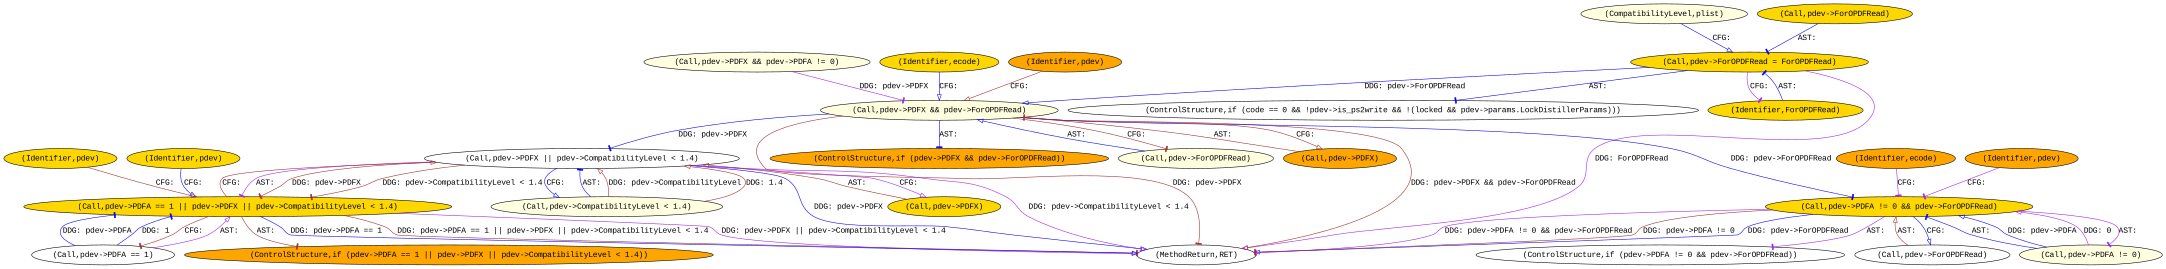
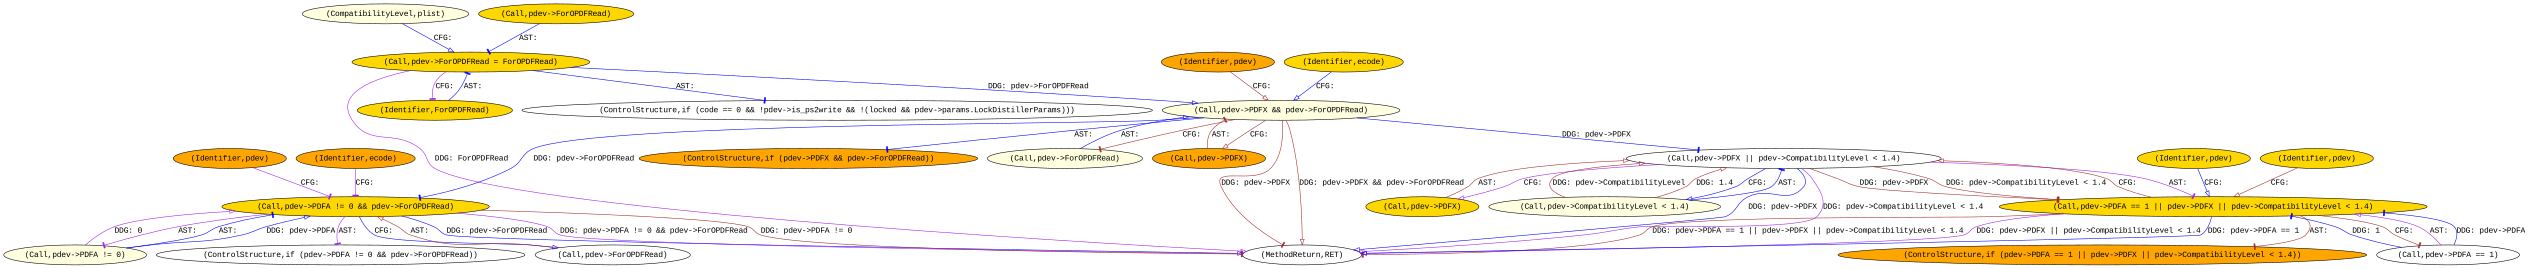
  digraph {
    fontname="Liberation Mono"
    node [fillcolor=gold fontname="Liberation Mono" style=filled]
    edge [arrowhead=tee color=blue fontname="Liberation Mono"]
    n1 [label="(Call,pdev->ForOPDFRead = ForOPDFRead)"]
    n2 [fillcolor=lightyellow label="(Call,pdev->PDFX && pdev->ForOPDFRead)"]
    n3 [fillcolor=white label="(MethodReturn,RET)"]
    n4 [label="(Identifier,ForOPDFRead)"]
    n5 [fillcolor=white label="(ControlStructure,if (code == 0 && !pdev->is_ps2write && !(locked && pdev->params.LockDistillerParams)))"]
    n6 [label="(Call,pdev->PDFA != 0 && pdev->ForOPDFRead)"]
    n7 [fillcolor=white label="(Call,pdev->PDFX || pdev->CompatibilityLevel < 1.4)"]
    n8 [fillcolor=orange label="(ControlStructure,if (pdev->PDFX && pdev->ForOPDFRead))"]
    n9 [fillcolor=lightyellow label="(Call,pdev->ForOPDFRead)"]
    n10 [fillcolor=orange label="(Call,pdev->PDFX)"]
    n11 [fillcolor=white label="(ControlStructure,if (pdev->PDFA != 0 && pdev->ForOPDFRead))"]
    n12 [fillcolor=white label="(Call,pdev->ForOPDFRead)"]
    n13 [fillcolor=lightyellow label="(Call,pdev->PDFA != 0)"]
    n14 [label="(Call,pdev->PDFA == 1 || pdev->PDFX || pdev->CompatibilityLevel < 1.4)"]
    n15 [fillcolor=lightyellow label="(Call,pdev->CompatibilityLevel < 1.4)"]
    n16 [label="(Call,pdev->PDFX)"]
    n17 [fillcolor=white label="(Call,pdev->PDFA == 1)"]
    n18 [fillcolor=orange label="(ControlStructure,if (pdev->PDFA == 1 || pdev->PDFX || pdev->CompatibilityLevel < 1.4))"]
    n19 [label="(Identifier,pdev)"]
-   n20 [fillcolor=lightyellow label="(Call,pdev->PDFX && pdev->PDFA != 0)"]
    n21 [label="(Identifier,ecode)"]
    n22 [fillcolor=orange label="(Identifier,pdev)"]
    n23 [fillcolor=orange label="(Identifier,pdev)"]
    n24 [fillcolor=lightyellow label="(CompatibilityLevel,plist)"]
    n25 [label="(Call,pdev->ForOPDFRead)"]
    n26 [fillcolor=orange label="(Identifier,ecode)"]
    n27 [label="(Identifier,pdev)"]
    n1 -> n2 [arrowhead=onormal label="DDG: pdev->ForOPDFRead"]
    n1 -> n3 [arrowhead=onormal color=purple label="DDG: ForOPDFRead"]
    n1 -> n4 [color=purple label="CFG: "]
    n1 -> n5 [label="AST: "]
    n2 -> n3 [color=brown label="DDG: pdev->PDFX"]
    n2 -> n3 [arrowhead=onormal color=brown label="DDG: pdev->PDFX && pdev->ForOPDFRead"]
    n2 -> n6 [label="DDG: pdev->ForOPDFRead"]
    n2 -> n7 [label="DDG: pdev->PDFX"]
    n2 -> n8 [label="AST: "]
    n2 -> n9 [color=brown label="CFG: "]
    n2 -> n10 [arrowhead=onormal color=brown label="CFG: "]
    n4 -> n1 [label="AST: "]
    n6 -> n3 [arrowhead=onormal label="DDG: pdev->ForOPDFRead"]
    n6 -> n3 [color=purple label="DDG: pdev->PDFA != 0 && pdev->ForOPDFRead"]
    n6 -> n3 [color=brown label="DDG: pdev->PDFA != 0"]
    n6 -> n11 [color=purple label="AST: "]
    n6 -> n12 [arrowhead=onormal label="CFG: "]
    n6 -> n13 [color=purple label="AST: "]
    n7 -> n3 [arrowhead=onormal label="DDG: pdev->PDFX"]
    n7 -> n3 [arrowhead=onormal color=purple label="DDG: pdev->CompatibilityLevel < 1.4"]
    n7 -> n14 [color=purple label="AST: "]
    n7 -> n14 [color=brown label="DDG: pdev->PDFX"]
    n7 -> n14 [color=brown label="DDG: pdev->CompatibilityLevel < 1.4"]
    n7 -> n15 [arrowhead=onormal label="CFG: "]
    n7 -> n16 [arrowhead=onormal color=purple label="CFG: "]
    n9 -> n2 [arrowhead=onormal label="AST: "]
    n10 -> n2 [color=brown label="AST: "]
    n12 -> n6 [arrowhead=onormal color=brown label="AST: "]
    n13 -> n6 [label="AST: "]
    n13 -> n6 [arrowhead=onormal label="DDG: pdev->PDFA"]
    n13 -> n6 [arrowhead=onormal color=purple label="DDG: 0"]
    n14 -> n3 [color=brown label="DDG: pdev->PDFA == 1 || pdev->PDFX || pdev->CompatibilityLevel < 1.4"]
    n14 -> n3 [arrowhead=onormal color=purple label="DDG: pdev->PDFX || pdev->CompatibilityLevel < 1.4"]
    n14 -> n3 [arrowhead=onormal label="DDG: pdev->PDFA == 1"]
    n14 -> n7 [arrowhead=onormal color=brown label="CFG: "]
    n14 -> n17 [color=brown label="CFG: "]
    n14 -> n18 [color=brown label="AST: "]
    n15 -> n7 [label="AST: "]
    n15 -> n7 [arrowhead=onormal color=brown label="DDG: pdev->CompatibilityLevel"]
    n15 -> n7 [arrowhead=onormal color=brown label="DDG: 1.4"]
    n16 -> n7 [arrowhead=onormal color=brown label="AST: "]
    n17 -> n14 [arrowhead=onormal color=purple label="AST: "]
    n17 -> n14 [label="DDG: pdev->PDFA"]
    n17 -> n14 [label="DDG: 1"]
    n19 -> n14 [arrowhead=onormal label="CFG: "]
-   n20 -> n2 [color=purple label="DDG: pdev->PDFX"]
    n21 -> n2 [arrowhead=onormal label="CFG: "]
    n22 -> n2 [arrowhead=onormal color=brown label="CFG: "]
    n23 -> n6 [color=purple label="CFG: "]
    n24 -> n1 [arrowhead=onormal label="CFG: "]
    n25 -> n1 [label="AST: "]
    n26 -> n6 [color=purple label="CFG: "]
    n27 -> n14 [arrowhead=onormal color=brown label="CFG: "]
  }
